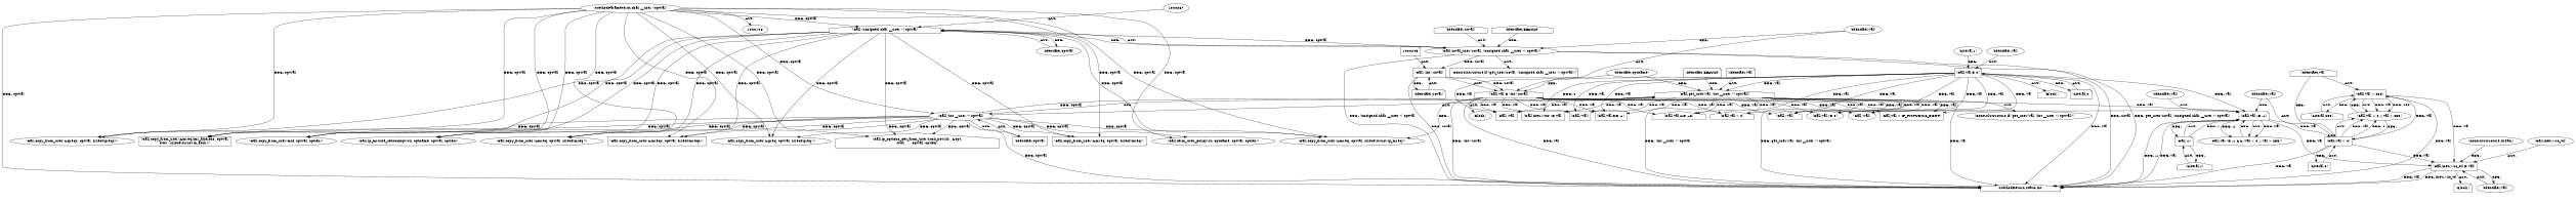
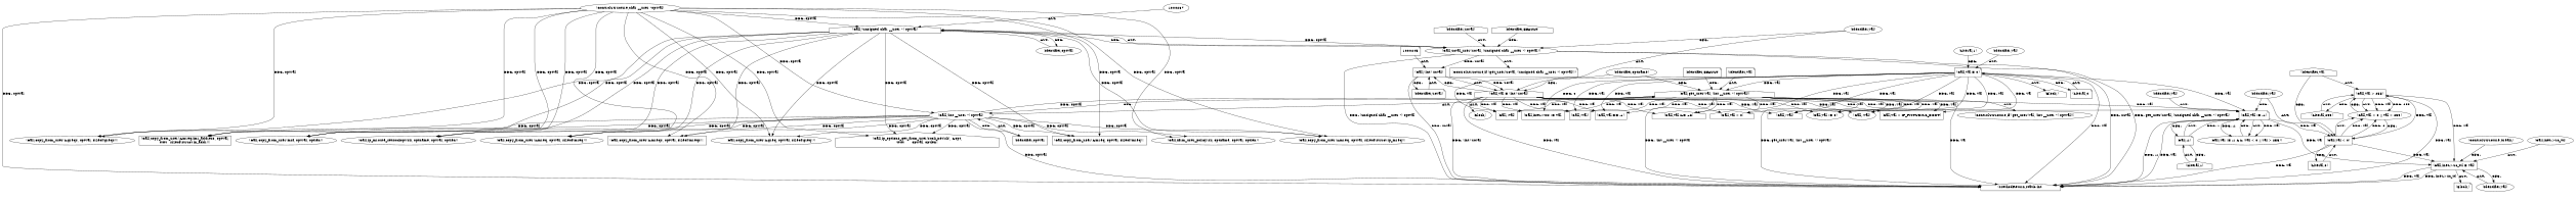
  digraph {
    node [shape=ellipse]
    n1 [label="(Call,inet->uc_ttl = val)" shape=box]
    n2 [label="(MethodReturn,static int)" shape=house]
    n3 [label="(Block,)" shape=note]
    n4 [label="(Identifier,val)"]
    n5 [label="(Call,val > 255)" shape=box]
    n6 [label="(Call,val < 0 || val > 255)"]
    n7 [label="(Literal,255)" shape=house]
    n8 [label="(Call,val < 0)" shape=box]
    n9 [label="(Literal,0)" shape=box]
    n10 [label="(Call,val != -1)" shape=note]
    n11 [label="(Call,-1)" shape=note]
    n12 [label="(Call,val != -1 && (val < 0 || val > 255))"]
    n13 [label="(Literal,1)" shape=house]
    n14 [label="(Call,get_user(val, (int __user *) optval))" shape=house]
    n15 [label="(Call,(int __user *) optval)"]
    n16 [label="(Call,!val)" shape=house]
    n17 [label="(Call,val != 0)"]
    n18 [label="(Call,!val)"]
    n19 [label="(ControlStructure,if (get_user(val, (int __user *) optval)))"]
    n20 [label="(Call,val < IP_PMTUDISC_DONT)" shape=box]
    n21 [label="(Call,!val)" shape=box]
    n22 [label="(Call,inet->tos != val)" shape=box]
    n23 [label="(Call,!val)" shape=box]
    n24 [label="(Call,val == -1)" shape=box]
    n25 [label="(Call,val &= ~3)" shape=house]
    n26 [label="(Call,val < 0)" shape=house]
    n27 [label="(Call,copy_from_user(&mreq, optval, sizeof(struct ip_mreq)))"]
    n28 [label="(Call,copy_from_user(&greqs, optval, sizeof(greqs)))"]
    n29 [label="(Call,copy_from_user(&mreq.imr_address, optval,\n\t\t\t\t\t   sizeof(struct in_addr)))" shape=box]
    n30 [label="(Call,copy_from_user(msf, optval, optlen))"]
    n31 [label="(Call,ip_mroute_setsockopt(sk, optname, optval, optlen))"]
    n32 [label="(Call,copy_from_user(&mreq, optval, sizeof(mreq)))"]
    n33 [label="(Call,copy_from_user(&mreqs, optval, sizeof(mreqs)))" shape=box]
    n34 [label="(Identifier,optval)" shape=box]
    n35 [label="(Call,copy_from_user(&greq, optval, sizeof(greq)))"]
    n36 [label="(Call,ip_options_get_from_user(sock_net(sk), &opt,\n \t\t\t\t\t       optval, optlen))" shape=house]
    n37 [label="(Call,copy_from_user(&mreq, optval, sizeof(mreq)))" shape=box]
    n38 [label="(Call,xfrm_user_policy(sk, optname, optval, optlen))"]
    n39 [label="(Call,val = 0)" shape=note]
    n40 [label="(Block,)" shape=house]
    n41 [label="(Literal,0)" shape=note]
-   n42 [label="(MethodParameterIn,char __user *optval)"]
+   n42 [label="(ControlStructure,char __user *optval)"]
    n43 [label="(Call,(unsigned char __user *) optval)" shape=house]
-   1000108
    n45 [label="(Call,ucval_user(ucval, (unsigned char __user *) optval))"]
    n46 [label="(Identifier,optval)"]
    n47 [label="(Call,val = (int) ucval)" shape=house]
    n48 [label="(Call,(int) ucval)" shape=box]
    n49 [label="(Block,)"]
    n50 [label="(Identifier,ucval)" shape=note]
    n51 [label="(ControlStructure,if (get_user(ucval, (unsigned char __user *) optval)))" shape=note]
    n52 [label="(ControlStructure,break;)"]
    n53 [label="(Identifier,val)"]
    n54 [label="(Identifier,optname)"]
    n55 [label="(Identifier,val)"]
    n56 [label="(Call,inet->uc_ttl)"]
    n57 [label="(Identifier,ucval)" shape=house]
    n58 [label="(Identifier,EFAULT)" shape=house]
    n59 [label="(Identifier,val)"]
    n60 [label="(Identifier,val)"]
    n61 [label="(Identifier,val)" shape=house]
    n62 [label="(Literal,1)"]
    n63 [label="(Identifier,EFAULT)" shape=note]
    n64 [label="(Identifier,val)" shape=note]
    1000245 [shape=note]
    1000237
    n1 -> n2 [label="DDG: inet->uc_ttl"]
    n1 -> n2 [label="DDG: val"]
    n1 -> n3 [label="AST: "]
    n1 -> n4 [label="CFG: "]
    n4 -> n1 [label="AST: "]
    n5 -> n1 [label="DDG: val"]
    n5 -> n2 [label="DDG: val"]
    n5 -> n6 [label="AST: "]
    n5 -> n6 [label="DDG: val"]
    n5 -> n6 [label="DDG: 255"]
    n5 -> n7 [label="CFG: "]
    n6 -> n5 [label="CFG: "]
    n6 -> n8 [label="CFG: "]
    n7 -> n5 [label="AST: "]
    n8 -> n1 [label="DDG: val"]
    n8 -> n2 [label="DDG: val"]
    n8 -> n5 [label="DDG: val"]
    n8 -> n6 [label="AST: "]
    n8 -> n6 [label="DDG: val"]
    n8 -> n6 [label="DDG: 0"]
    n8 -> n9 [label="CFG: "]
    n9 -> n8 [label="AST: "]
    n10 -> n1 [label="DDG: val"]
    n10 -> n2 [label="DDG: -1"]
    n10 -> n2 [label="DDG: val"]
    n10 -> n8 [label="DDG: val"]
    n10 -> n11 [label="CFG: "]
    n10 -> n12 [label="AST: "]
    n10 -> n12 [label="DDG: val"]
    n10 -> n12 [label="DDG: -1"]
    n11 -> n10 [label="AST: "]
    n11 -> n10 [label="DDG: 1"]
    n11 -> n13 [label="CFG: "]
    n12 -> n10 [label="CFG: "]
    n13 -> n11 [label="AST: "]
    n14 -> n2 [label="DDG: (int __user *) optval"]
    n14 -> n2 [label="DDG: get_user(val, (int __user *) optval)"]
    n14 -> n2 [label="DDG: val"]
    n14 -> n10 [label="DDG: val"]
    n14 -> n15 [label="CFG: "]
    n14 -> n16 [label="DDG: val"]
    n14 -> n17 [label="DDG: val"]
    n14 -> n18 [label="DDG: val"]
    n14 -> n19 [label="AST: "]
    n14 -> n20 [label="DDG: val"]
    n14 -> n21 [label="DDG: val"]
    n14 -> n22 [label="DDG: val"]
    n14 -> n23 [label="DDG: val"]
    n14 -> n24 [label="DDG: val"]
    n14 -> n25 [label="DDG: val"]
    n14 -> n26 [label="DDG: val"]
    n15 -> n2 [label="DDG: optval"]
    n15 -> n14 [label="AST: "]
    n15 -> n14 [label="DDG: optval"]
    n15 -> n27 [label="DDG: optval"]
    n15 -> n28 [label="DDG: optval"]
    n15 -> n29 [label="DDG: optval"]
    n15 -> n30 [label="DDG: optval"]
    n15 -> n31 [label="DDG: optval"]
    n15 -> n32 [label="DDG: optval"]
    n15 -> n33 [label="DDG: optval"]
    n15 -> n34 [label="CFG: "]
    n15 -> n35 [label="DDG: optval"]
    n15 -> n36 [label="DDG: optval"]
    n15 -> n37 [label="DDG: optval"]
    n15 -> n38 [label="DDG: optval"]
    n34 -> n15 [label="AST: "]
    n39 -> n2 [label="DDG: val"]
    n39 -> n10 [label="DDG: val"]
    n39 -> n14 [label="DDG: val"]
    n39 -> n16 [label="DDG: val"]
    n39 -> n17 [label="DDG: val"]
    n39 -> n18 [label="DDG: val"]
    n39 -> n20 [label="DDG: val"]
    n39 -> n21 [label="DDG: val"]
    n39 -> n22 [label="DDG: 0"]
    n39 -> n23 [label="DDG: val"]
    n39 -> n24 [label="DDG: val"]
    n39 -> n25 [label="DDG: val"]
    n39 -> n26 [label="DDG: val"]
    n39 -> n40 [label="AST: "]
    n39 -> n41 [label="CFG: "]
    n41 -> n39 [label="AST: "]
    n42 -> n2 [label="DDG: optval"]
    n42 -> n15 [label="DDG: optval"]
    n42 -> n27 [label="DDG: optval"]
    n42 -> n28 [label="DDG: optval"]
    n42 -> n29 [label="DDG: optval"]
    n42 -> n30 [label="DDG: optval"]
    n42 -> n31 [label="DDG: optval"]
    n42 -> n32 [label="DDG: optval"]
    n42 -> n33 [label="DDG: optval"]
    n42 -> n35 [label="DDG: optval"]
    n42 -> n36 [label="DDG: optval"]
    n42 -> n37 [label="DDG: optval"]
    n42 -> n38 [label="DDG: optval"]
    n42 -> n43 [label="DDG: optval"]
-   n42 -> 1000108 [label="AST: "]
    n43 -> n27 [label="DDG: optval"]
    n43 -> n28 [label="DDG: optval"]
    n43 -> n29 [label="DDG: optval"]
    n43 -> n30 [label="DDG: optval"]
    n43 -> n31 [label="DDG: optval"]
    n43 -> n32 [label="DDG: optval"]
    n43 -> n33 [label="DDG: optval"]
    n43 -> n35 [label="DDG: optval"]
    n43 -> n36 [label="DDG: optval"]
    n43 -> n37 [label="DDG: optval"]
    n43 -> n45 [label="AST: "]
    n43 -> n45 [label="DDG: optval"]
    n43 -> n46 [label="CFG: "]
    n45 -> n2 [label="DDG: (unsigned char __user *) optval"]
    n45 -> n2 [label="DDG: ucval"]
    n45 -> n2 [label="DDG: get_user(ucval, (unsigned char __user *) optval)"]
    n45 -> n43 [label="CFG: "]
    n45 -> n48 [label="DDG: ucval"]
    n45 -> n51 [label="AST: "]
    n46 -> n43 [label="AST: "]
    n47 -> n2 [label="DDG: (int) ucval"]
    n47 -> n2 [label="DDG: val"]
    n47 -> n10 [label="DDG: val"]
    n47 -> n16 [label="DDG: val"]
    n47 -> n17 [label="DDG: val"]
    n47 -> n18 [label="DDG: val"]
    n47 -> n20 [label="DDG: val"]
    n47 -> n21 [label="DDG: val"]
    n47 -> n22 [label="DDG: val"]
    n47 -> n23 [label="DDG: val"]
    n47 -> n24 [label="DDG: val"]
    n47 -> n25 [label="DDG: val"]
    n47 -> n26 [label="DDG: val"]
-   n47 -> n27 [label="CFG: "]
+   n47 -> n48 [label="CFG: "]
    n47 -> n49 [label="AST: "]
    n48 -> n2 [label="DDG: ucval"]
    n48 -> n47 [label="AST: "]
    n48 -> n47 [label="DDG: ucval"]
    n48 -> n50 [label="CFG: "]
    n50 -> n48 [label="AST: "]
    n52 -> n1 [label="CFG: "]
    n53 -> n39 [label="AST: "]
    n54 -> n14 [label="CFG: "]
    n54 -> n47 [label="CFG: "]
    n55 -> n10 [label="AST: "]
    n56 -> n1 [label="AST: "]
    n57 -> n45 [label="AST: "]
    n58 -> n45 [label="CFG: "]
    n59 -> n8 [label="AST: "]
    n59 -> n10 [label="CFG: "]
    n60 -> n45 [label="CFG: "]
    n60 -> n47 [label="AST: "]
    n61 -> n5 [label="AST: "]
    n61 -> n8 [label="CFG: "]
    n62 -> n39 [label="CFG: "]
    n63 -> n14 [label="CFG: "]
    n64 -> n14 [label="AST: "]
    1000245 -> n48 [label="AST: "]
    1000237 -> n43 [label="AST: "]
  }
